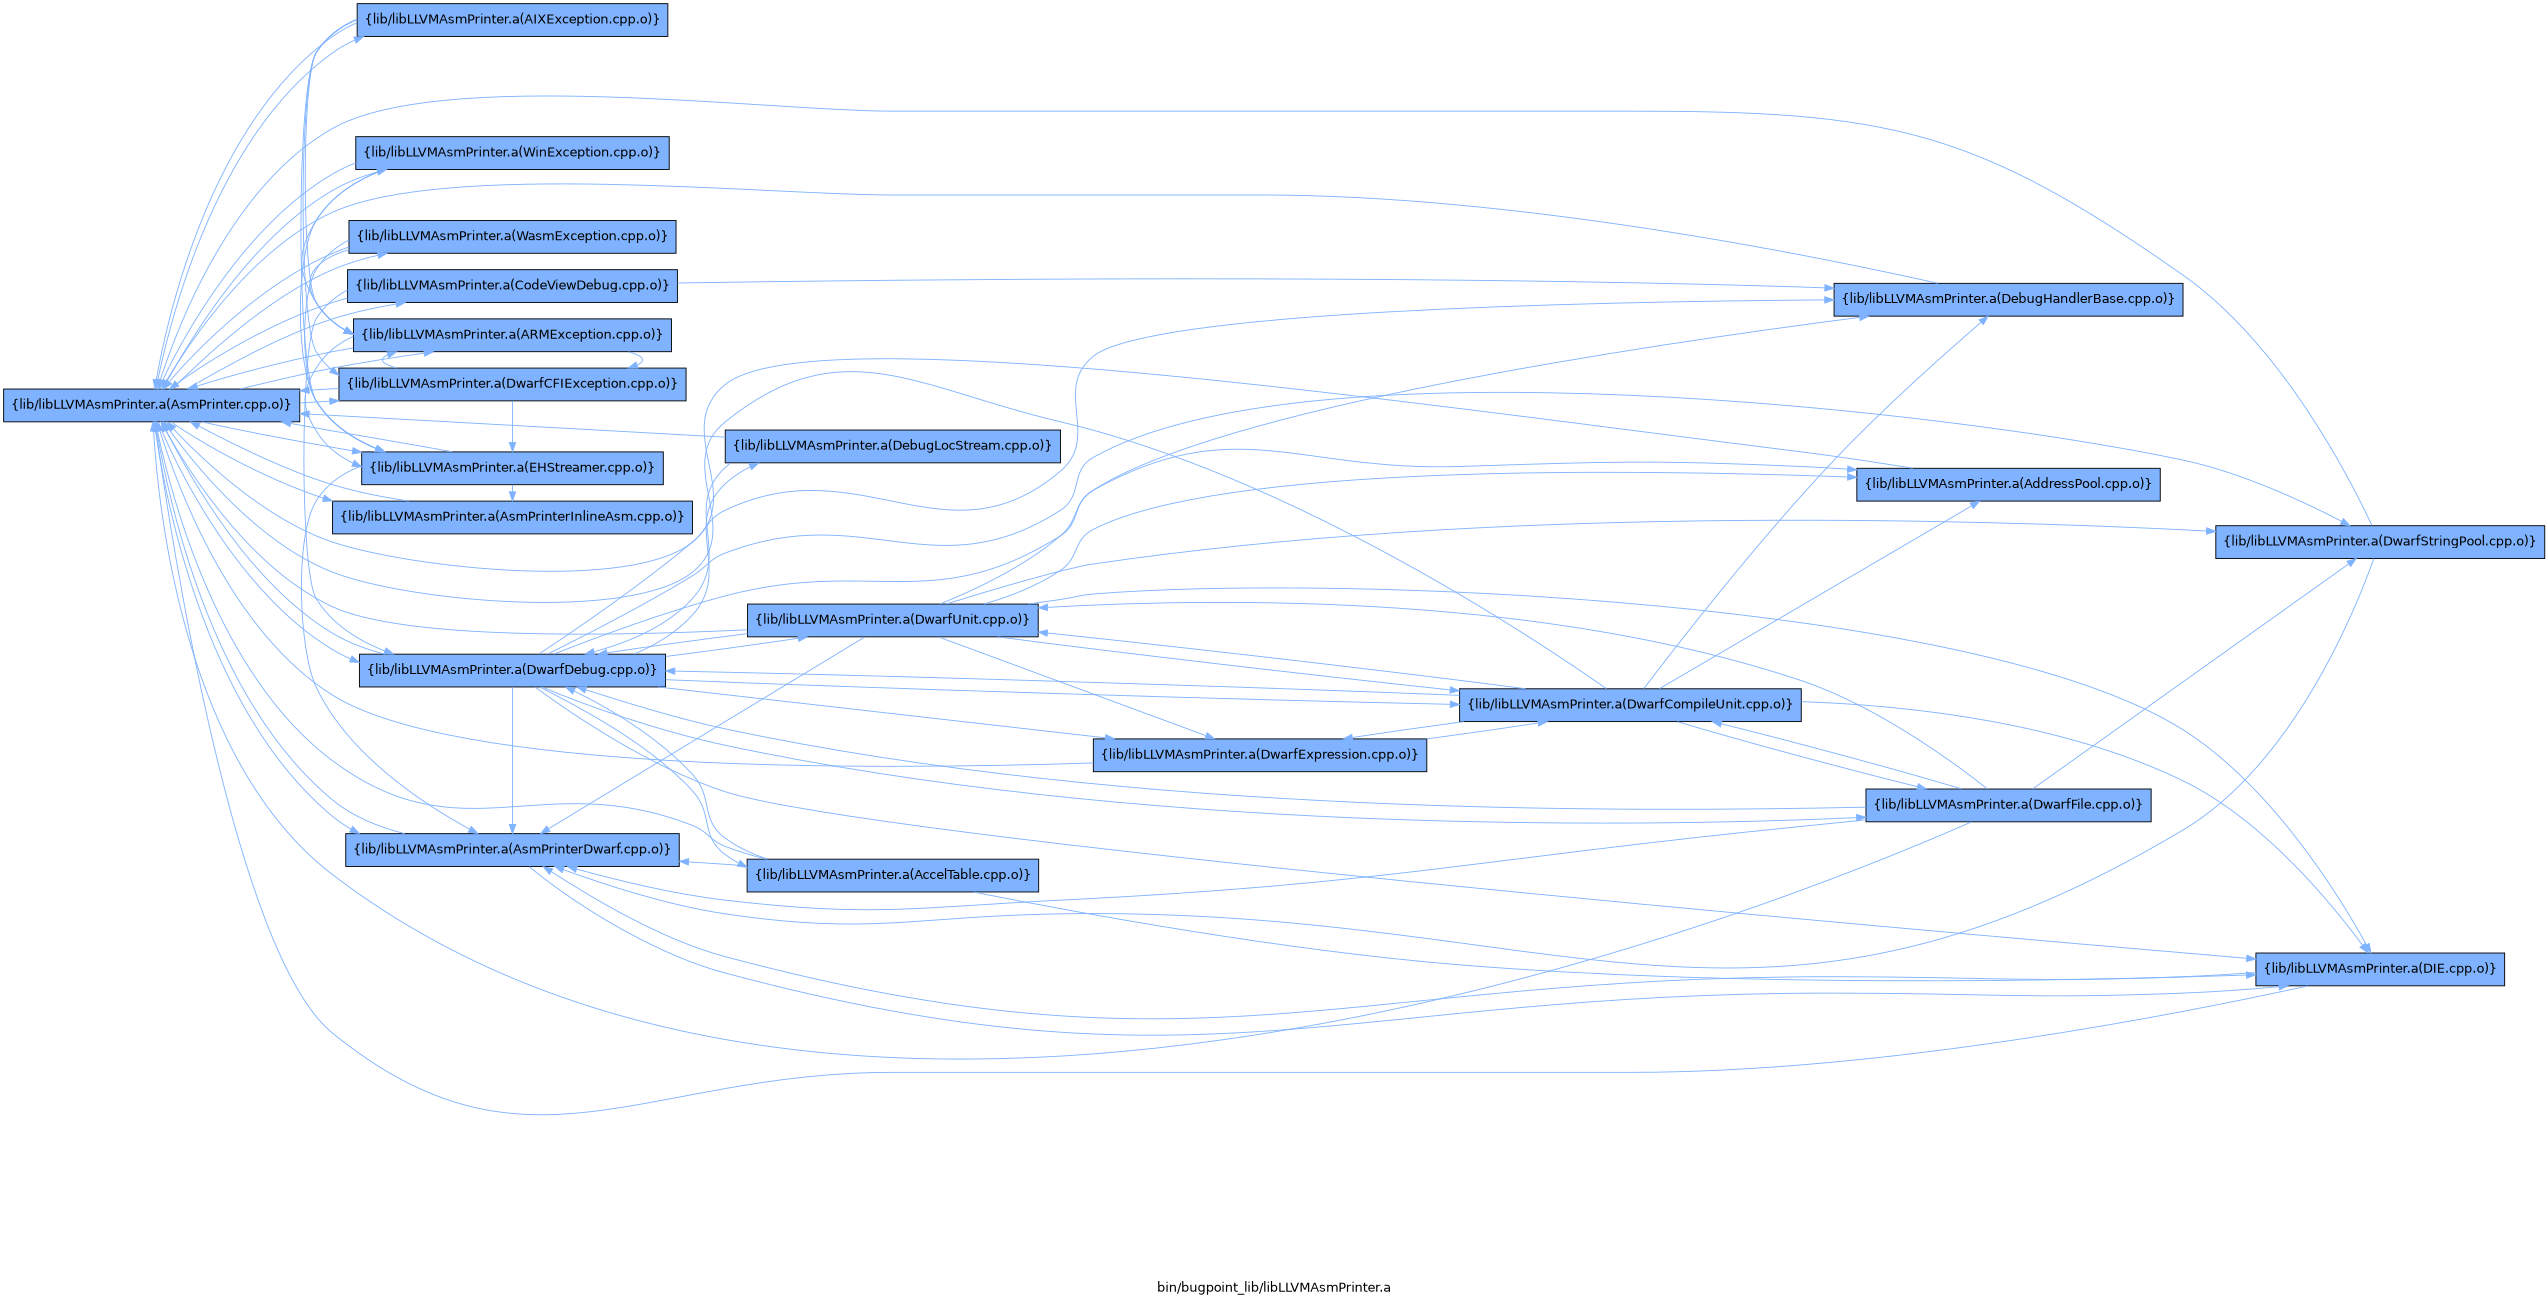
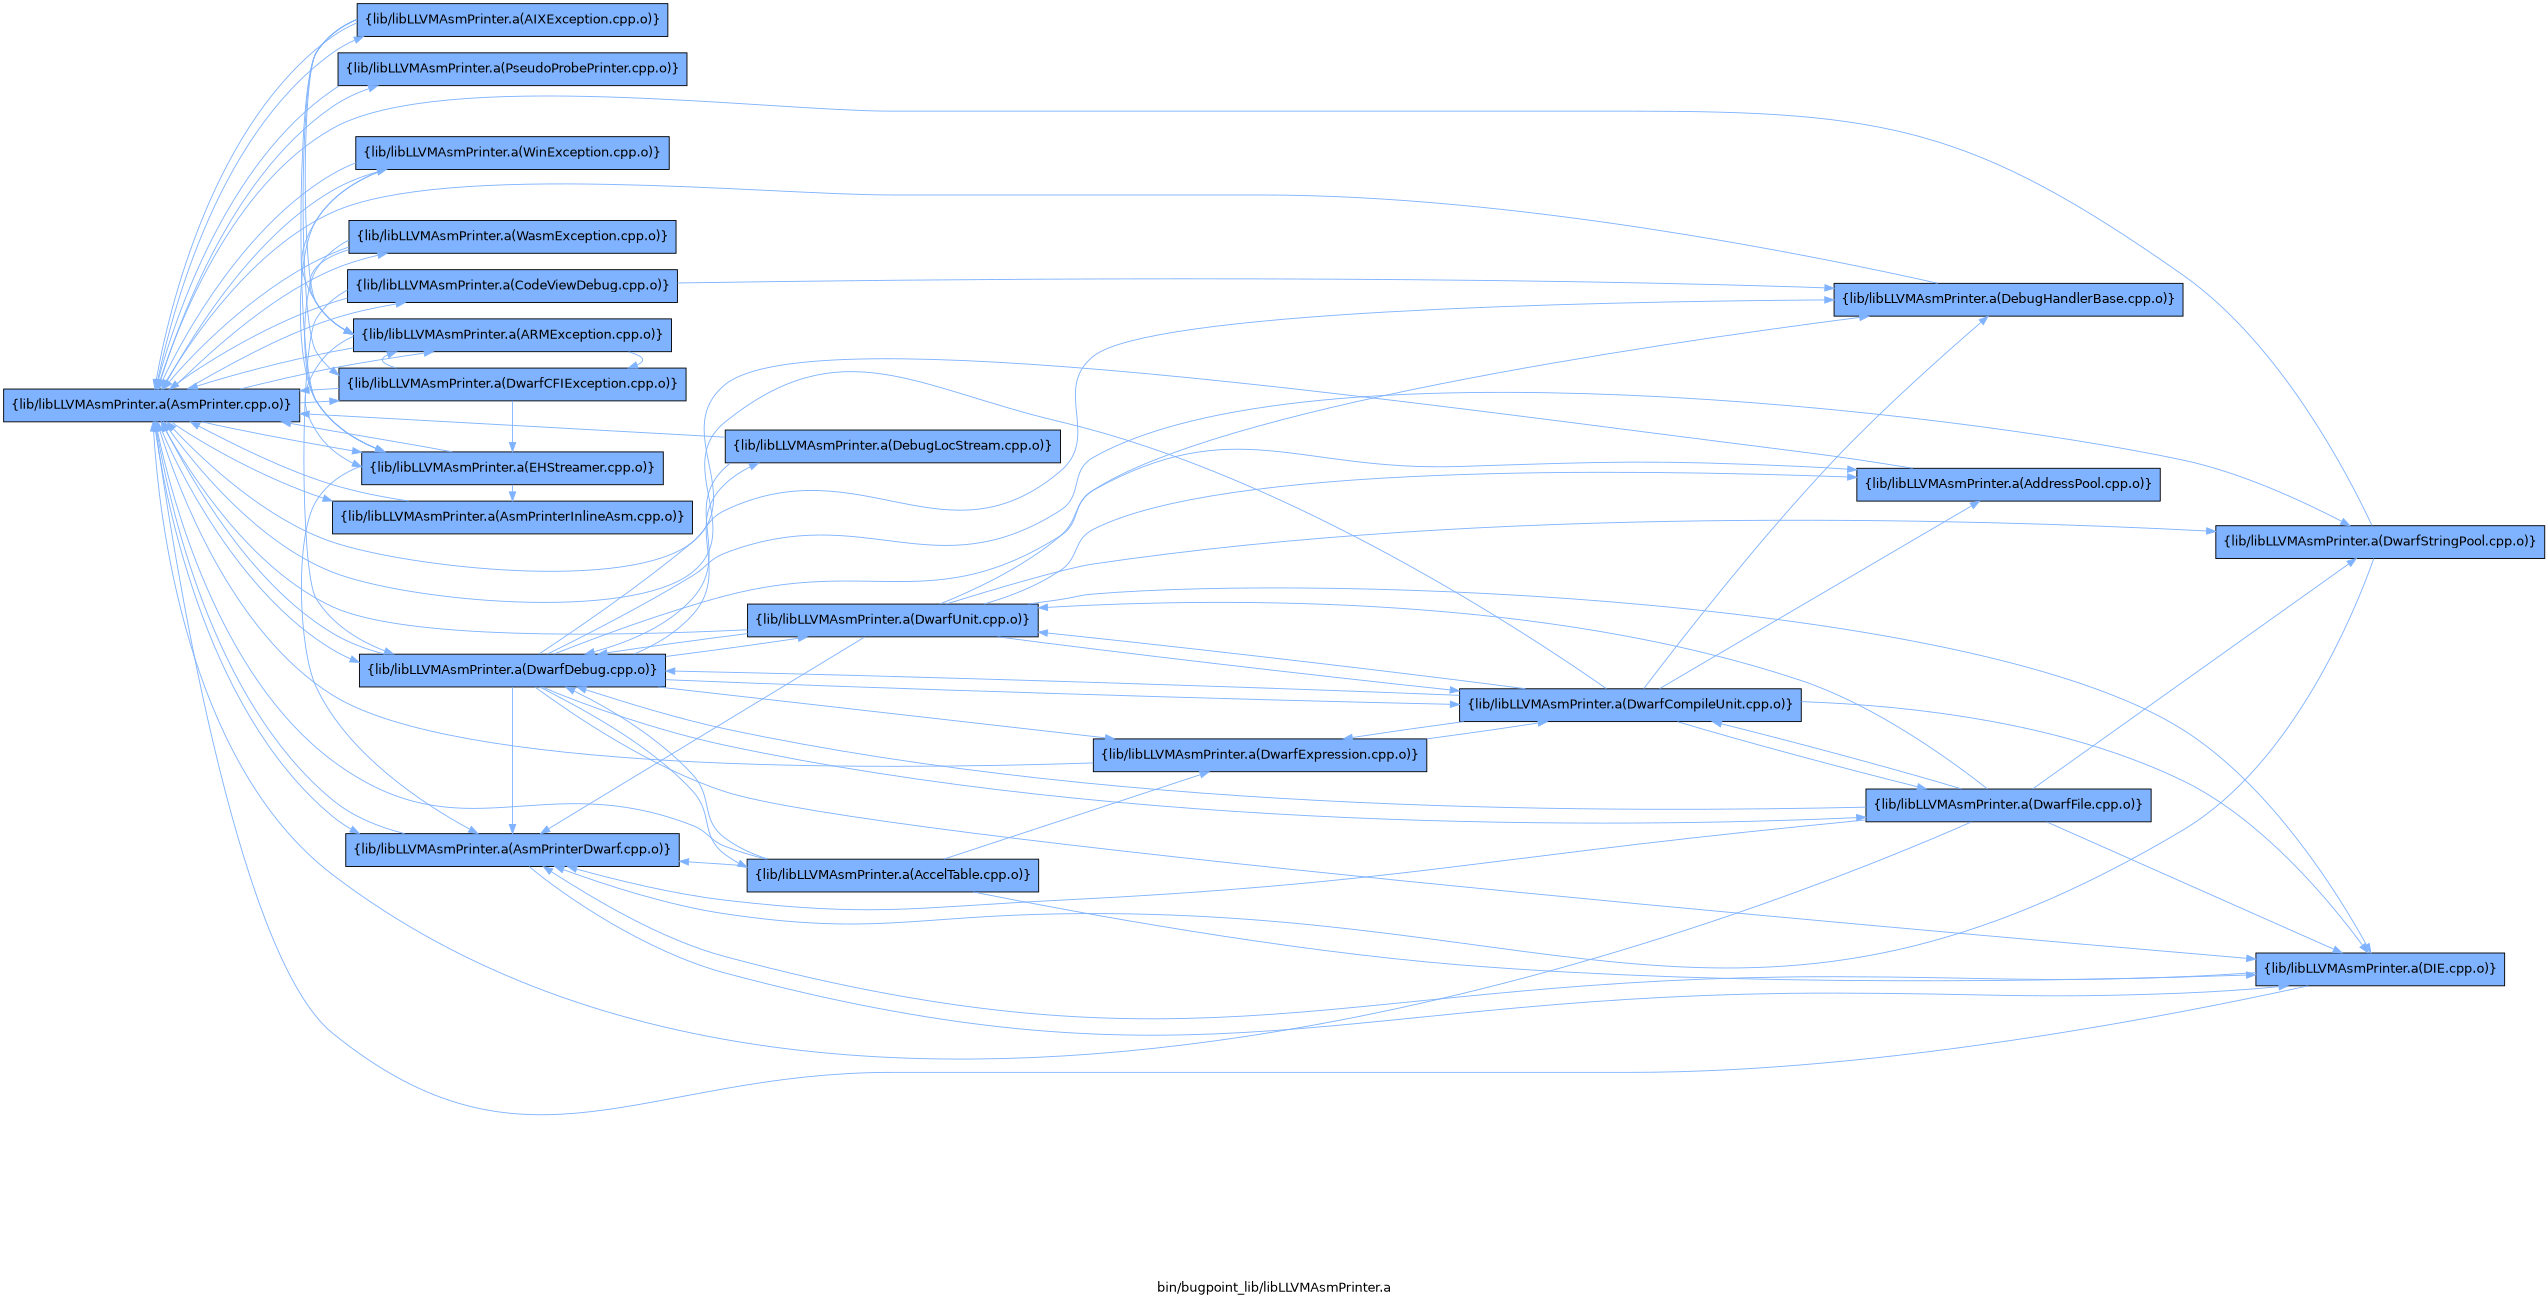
  digraph {
    fontname="DejaVu Sans"
    label="bin/bugpoint_lib/libLLVMAsmPrinter.a"
    rankdir=LR
    node [fillcolor="0.600000 0.5 1" fontname="DejaVu Sans" group=1 shape=box style=filled]
    edge [color="0.600000 0.5 1" fontname="DejaVu Sans"]
    n1 [label="{lib/libLLVMAsmPrinter.a(AsmPrinter.cpp.o)}"]
    n2 [label="{lib/libLLVMAsmPrinter.a(ARMException.cpp.o)}"]
    n3 [label="{lib/libLLVMAsmPrinter.a(AIXException.cpp.o)}"]
    n4 [label="{lib/libLLVMAsmPrinter.a(AsmPrinterDwarf.cpp.o)}"]
    n5 [label="{lib/libLLVMAsmPrinter.a(AsmPrinterInlineAsm.cpp.o)}"]
    n6 [label="{lib/libLLVMAsmPrinter.a(DwarfCFIException.cpp.o)}"]
    n7 [label="{lib/libLLVMAsmPrinter.a(DwarfDebug.cpp.o)}"]
    n8 [label="{lib/libLLVMAsmPrinter.a(EHStreamer.cpp.o)}"]
+   n9 [label="{lib/libLLVMAsmPrinter.a(PseudoProbePrinter.cpp.o)}"]
    n10 [label="{lib/libLLVMAsmPrinter.a(WinException.cpp.o)}"]
    n11 [label="{lib/libLLVMAsmPrinter.a(CodeViewDebug.cpp.o)}"]
    n12 [label="{lib/libLLVMAsmPrinter.a(WasmException.cpp.o)}"]
    n13 [label="{lib/libLLVMAsmPrinter.a(DIE.cpp.o)}"]
    n14 [label="{lib/libLLVMAsmPrinter.a(DebugHandlerBase.cpp.o)}"]
    n15 [label="{lib/libLLVMAsmPrinter.a(DwarfCompileUnit.cpp.o)}"]
    n16 [label="{lib/libLLVMAsmPrinter.a(AddressPool.cpp.o)}"]
    n17 [label="{lib/libLLVMAsmPrinter.a(AccelTable.cpp.o)}"]
    n18 [label="{lib/libLLVMAsmPrinter.a(DebugLocStream.cpp.o)}"]
    n19 [label="{lib/libLLVMAsmPrinter.a(DwarfExpression.cpp.o)}"]
    n20 [label="{lib/libLLVMAsmPrinter.a(DwarfFile.cpp.o)}"]
    n21 [label="{lib/libLLVMAsmPrinter.a(DwarfStringPool.cpp.o)}"]
    n22 [label="{lib/libLLVMAsmPrinter.a(DwarfUnit.cpp.o)}"]
    subgraph sub_1 {
      rank=same
      n1
    }
    subgraph sub_2 {
      rank=same
      n2
      n3
      n4
      n5
      n6
      n7
      n8
+     n9
      n10
      n11
      n12
    }
    n1 -> n2
    n1 -> n3
    n1 -> n4
    n1 -> n5
    n1 -> n6
    n1 -> n7
    n1 -> n8
+   n1 -> n9
    n1 -> n10
    n1 -> n11
    n1 -> n12
    n2 -> n1
    n2 -> n6
    n2 -> n8
    n3 -> n1
    n3 -> n2
    n3 -> n6
    n3 -> n8
    n4 -> n1
    n4 -> n13
    n5 -> n1
    n6 -> n1
    n6 -> n2
    n6 -> n8
    n7 -> n1
    n7 -> n4
    n7 -> n13
    n7 -> n14
    n7 -> n15
    n7 -> n16
    n7 -> n17
    n7 -> n18
    n7 -> n19
    n7 -> n20
    n7 -> n21
    n7 -> n22
    n8 -> n1
    n8 -> n4
    n8 -> n5
+   n9 -> n1
    n10 -> n1
    n10 -> n2
    n10 -> n8
    n11 -> n1
    n11 -> n7
    n11 -> n14
    n12 -> n1
    n12 -> n2
    n12 -> n8
    n13 -> n1
    n13 -> n4
    n14 -> n1
    n15 -> n1
    n15 -> n7
    n15 -> n13
    n15 -> n14
    n15 -> n16
    n15 -> n19
    n15 -> n20
    n15 -> n22
    n16 -> n1
    n17 -> n1
    n17 -> n4
    n17 -> n7
    n17 -> n13
    n18 -> n1
    n18 -> n7
    n19 -> n1
    n19 -> n15
    n20 -> n1
    n20 -> n4
    n20 -> n7
+   n20 -> n13
    n20 -> n15
    n20 -> n21
    n20 -> n22
    n21 -> n1
    n21 -> n4
    n22 -> n1
    n22 -> n4
    n22 -> n7
    n22 -> n13
    n22 -> n14
    n22 -> n15
    n22 -> n16
-   n22 -> n19
+   n17 -> n19
    n22 -> n21
  }
